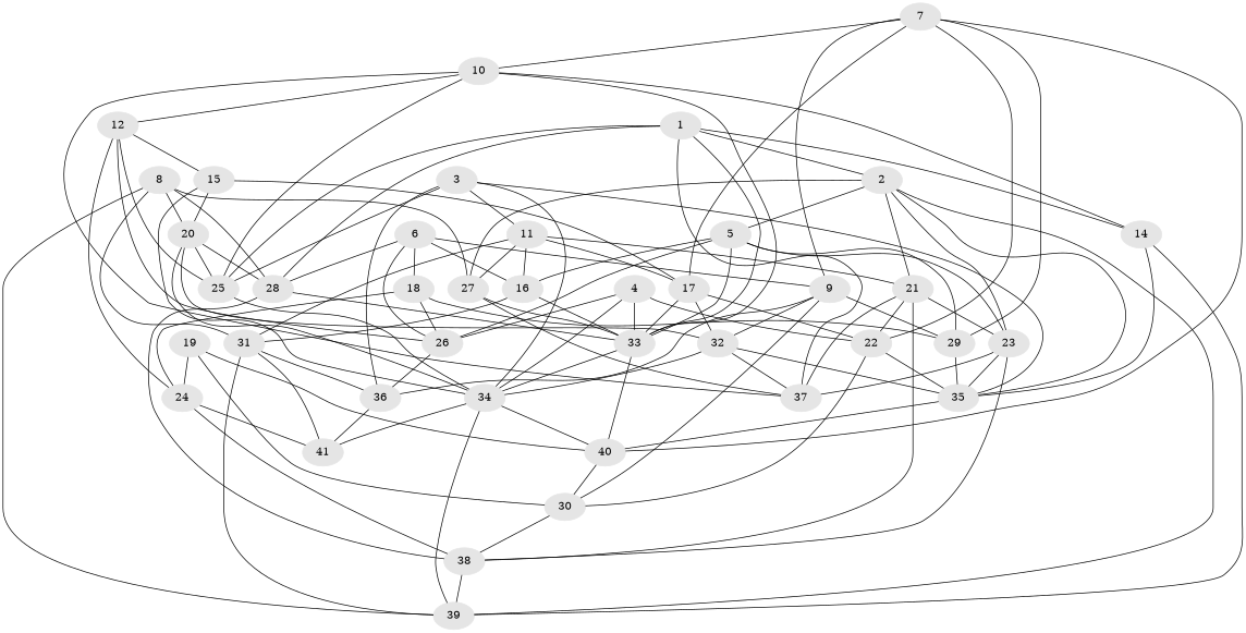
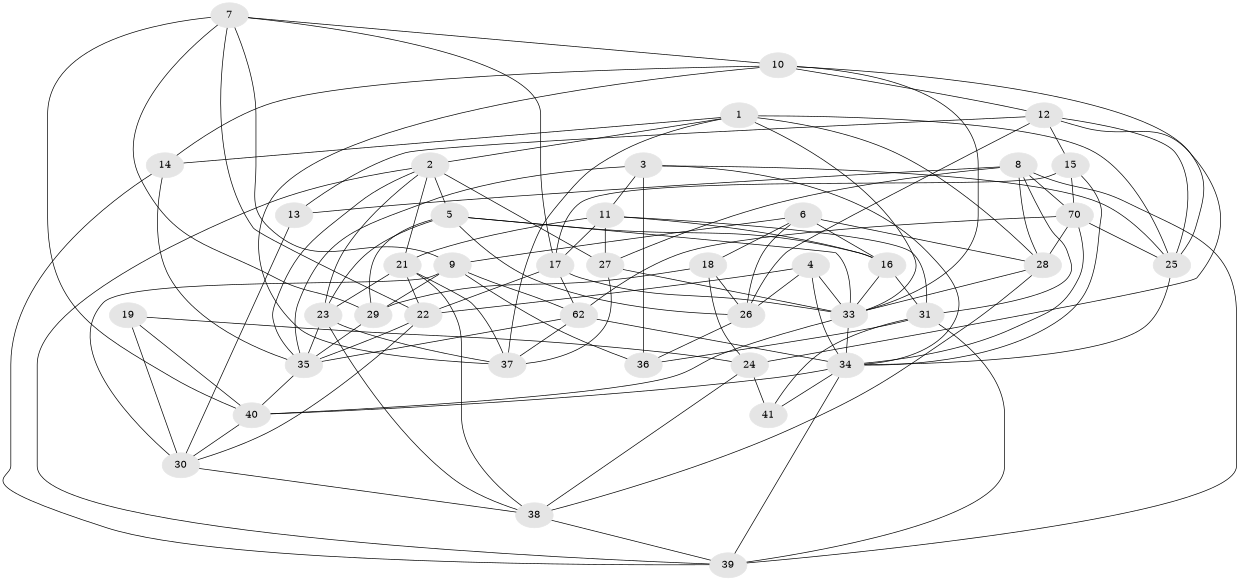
  graph {
    node [color=gray90 style=filled]
    edge [weight=1.0]
    1
    2
    14
    25
    28
    33
    37
    5
    21
    23
    27
    35
    39
    34
    38
    40
    26
    16
    29
    22
    3
    11
    36
    17
    31
    41
    4
    30
    6
    9
    18
-   32
+   32 [label=62]
    24
    7
    10
    12
    8
-   20
+   13
+   20 [label=70]
    15
    19
    1 -- 2
    1 -- 14
    1 -- 25
    1 -- 28
    1 -- 33
    1 -- 37
    2 -- 5
    2 -- 21
    2 -- 23
    2 -- 27 [weight=2.0]
    2 -- 35
    2 -- 39
    14 -- 35
    14 -- 39
    25 -- 34
    28 -- 33
    28 -- 38
    33 -- 34
    33 -- 40
    5 -- 33
    5 -- 23
    5 -- 26
    5 -- 16
    5 -- 29
    21 -- 37
    21 -- 23
    21 -- 38
    21 -- 22
    23 -- 37
    23 -- 35
    23 -- 38
    27 -- 33
    27 -- 37
    35 -- 40
    34 -- 39
    34 -- 40
    34 -- 41
    38 -- 39
    40 -- 30
    26 -- 36
    16 -- 33
    16 -- 31
    29 -- 35
    22 -- 35
    22 -- 30
    3 -- 25
    3 -- 35
    3 -- 34
    3 -- 11
    3 -- 36 [weight=2.0]
    11 -- 21
    11 -- 27
    11 -- 16
    11 -- 17
    11 -- 31
-   36 -- 41
    17 -- 33
    17 -- 22
    17 -- 32
    31 -- 39
    31 -- 36
    31 -- 41
    4 -- 33
    4 -- 34
    4 -- 26
    4 -- 22
    30 -- 38
    6 -- 28
    6 -- 26
    6 -- 16 [weight=2.0]
    6 -- 9
    6 -- 18
    9 -- 29
    9 -- 36
    9 -- 30
    9 -- 32
    18 -- 26
    18 -- 29
    18 -- 24
    32 -- 37
    32 -- 35
    32 -- 34
    24 -- 38
    24 -- 41 [weight=2.0]
    7 -- 40
    7 -- 29
    7 -- 22
    7 -- 17
    7 -- 9
    7 -- 10
    10 -- 14
    10 -- 25
    10 -- 33
    10 -- 37
    10 -- 12
    12 -- 25
    12 -- 26
    12 -- 24
+   12 -- 13
    12 -- 15
    8 -- 28
    8 -- 27
    8 -- 39
    8 -- 31
+   8 -- 13
    8 -- 20
+   13 -- 30
    20 -- 25
    20 -- 28
    20 -- 34
    20 -- 32
    15 -- 34
    15 -- 17
    15 -- 20
    19 -- 40
    19 -- 30 [weight=2.0]
    19 -- 24
  }
